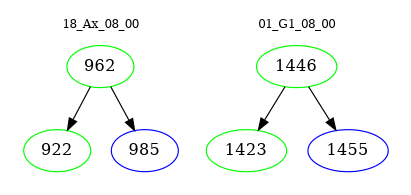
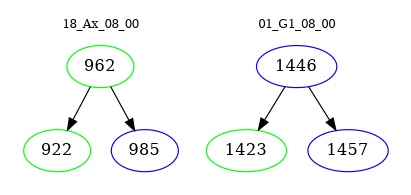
  digraph {
    node [color=green]
    edge [color=black]
    n1 [label=962]
    n2 [label=922]
    n3 [color=blue label=985]
-   n4 [label=1446]
+   n4 [color=blue label=1446]
    n5 [label=1423]
-   n6 [color=blue label=1455]
+   n6 [color=blue label=1457]
    subgraph cluster_1 {
      color=white
      fontsize=10
      label="18_Ax_08_00"
      n1
      n2
      n3
    }
    subgraph cluster_2 {
      color=white
      fontsize=10
      label="01_G1_08_00"
      n4
      n5
      n6
    }
    n1 -> n2
    n1 -> n3
    n4 -> n5
    n4 -> n6
  }
